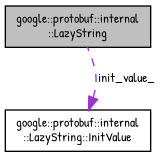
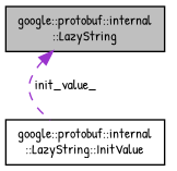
  digraph {
    fontname="Patrick Hand"
    node [color=black fontname="Patrick Hand" fontsize=10 shape=record style=filled]
    n1 [fillcolor=grey75 fontcolor=black height=0.2 label="google::protobuf::internal\l::LazyString" width=0.4]
    n2 [fillcolor=white height=0.2 label="google::protobuf::internal\l::LazyString::InitValue" width=0.4]
-   n2 -> n1 [color=darkorchid3 dir=back fontname="Patrick Hand" fontsize=10 label=" init_value_" labelfontname=Helvetica labelfontsize=10 style=dashed]
+   n1 -> n2 [color=darkorchid3 dir=back fontname="Patrick Hand" fontsize=10 label=" init_value_" labelfontname=Helvetica labelfontsize=10 style=dashed]
  }
